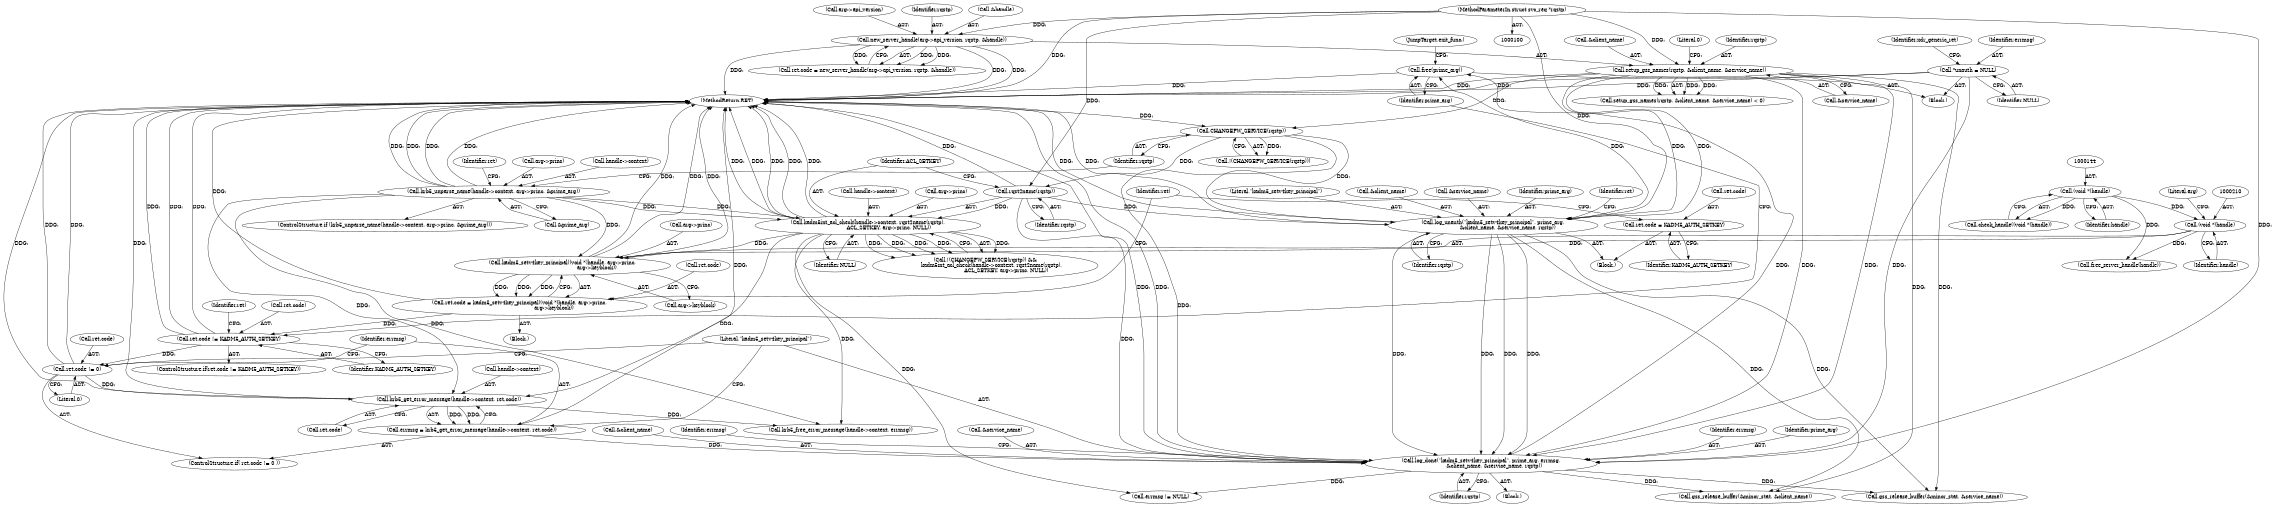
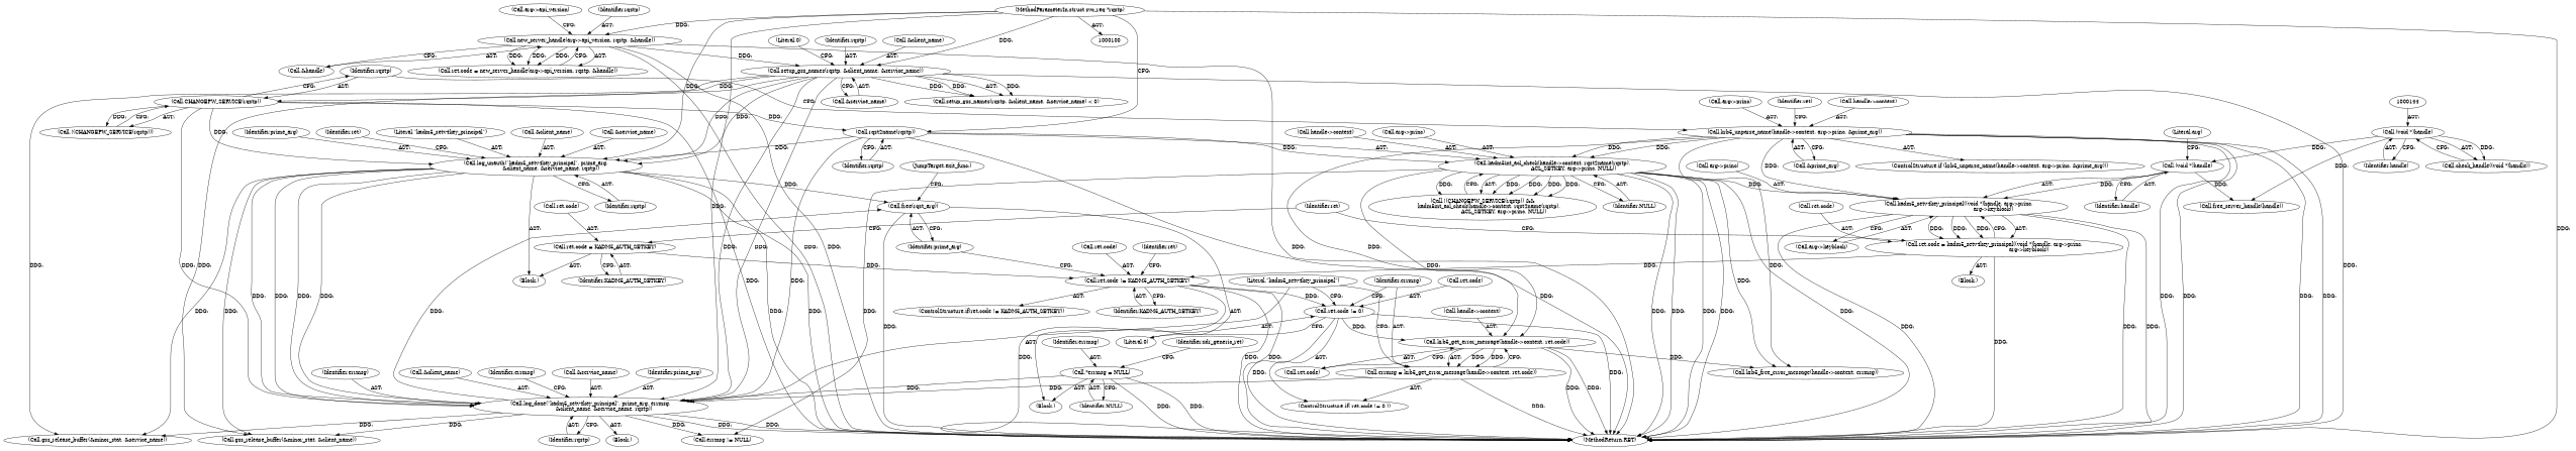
  digraph {
-   n1 [label="(Call,free(prime_arg))"]
+   n1 [label="(Call,free(rqst_arg))"]
    n2 [label="(MethodReturn,RET)"]
    n3 [label="(Block,)"]
    n4 [label="(Identifier,prime_arg)"]
    n5 [label="(Call,ret.code != KADM5_AUTH_SETKEY)"]
    n6 [label="(Call,log_unauth(\"kadm5_setv4key_principal\", prime_arg,\n                   &client_name, &service_name, rqstp))"]
    n7 [label="(Call,log_done(\"kadm5_setv4key_principal\", prime_arg, errmsg,\n                 &client_name, &service_name, rqstp))"]
    n8 [label="(Block,)"]
    n9 [label="(Identifier,rqstp)"]
    n10 [label="(Call,gss_release_buffer(&minor_stat, &service_name))"]
    n11 [label="(Call,gss_release_buffer(&minor_stat, &client_name))"]
    n12 [label="(Call,errmsg != NULL)"]
    n13 [label="(Identifier,rqstp)"]
    n14 [label="(Block,)"]
    n15 [label="(Call,setup_gss_names(rqstp, &client_name, &service_name))"]
    n16 [label="(Call,CHANGEPW_SERVICE(rqstp))"]
    n17 [label="(Call,&service_name)"]
    n18 [label="(Call,setup_gss_names(rqstp, &client_name, &service_name) < 0)"]
    n19 [label="(Call,rqst2name(rqstp))"]
    n20 [label="(Call,!(CHANGEPW_SERVICE(rqstp)))"]
    n21 [label="(Identifier,rqstp)"]
    n22 [label="(Call,new_server_handle(arg->api_version, rqstp, &handle))"]
    n23 [label="(Call,&handle)"]
    n24 [label="(Call,ret.code = new_server_handle(arg->api_version, rqstp, &handle))"]
    n25 [label="(MethodParameterIn,struct svc_req *rqstp)"]
    1000100
    n27 [label="(Call,kadm5int_acl_check(handle->context, rqst2name(rqstp),\n                           ACL_SETKEY, arg->princ, NULL))"]
    n28 [label="(Identifier,rqstp)"]
    n29 [label="(Call,krb5_unparse_name(handle->context, arg->princ, &prime_arg))"]
    n30 [label="(Call,krb5_get_error_message(handle->context, ret.code))"]
    n31 [label="(Call,krb5_free_error_message(handle->context, errmsg))"]
    n32 [label="(Call,kadm5_setv4key_principal((void *)handle, arg->princ,\n                                            arg->keyblock))"]
    n33 [label="(Call,!(CHANGEPW_SERVICE(rqstp)) &&\n        kadm5int_acl_check(handle->context, rqst2name(rqstp),\n                           ACL_SETKEY, arg->princ, NULL))"]
    n34 [label="(Identifier,NULL)"]
-   n35 [label="(Call,*unauth = NULL)"]
+   n35 [label="(Call,*errmsg = NULL)"]
    n36 [label="(Identifier,NULL)"]
    n37 [label="(Call,errmsg = krb5_get_error_message(handle->context, ret.code))"]
    n38 [label="(ControlStructure,if( ret.code != 0 ))"]
    n39 [label="(Call,ret.code)"]
    n40 [label="(Call,&prime_arg)"]
    n41 [label="(ControlStructure,if (krb5_unparse_name(handle->context, arg->princ, &prime_arg)))"]
    n42 [label="(Call,ret.code = kadm5_setv4key_principal((void *)handle, arg->princ,\n                                            arg->keyblock))"]
    n43 [label="(Call,arg->keyblock)"]
    n44 [label="(Call,ret.code != 0)"]
    n45 [label="(Literal,0)"]
    n46 [label="(ControlStructure,if(ret.code != KADM5_AUTH_SETKEY))"]
    n47 [label="(Identifier,KADM5_AUTH_SETKEY)"]
    n48 [label="(Call,ret.code = KADM5_AUTH_SETKEY)"]
    n49 [label="(Identifier,KADM5_AUTH_SETKEY)"]
    n50 [label="(Block,)"]
    n51 [label="(Call,(void *)handle)"]
    n52 [label="(Identifier,handle)"]
    n53 [label="(Call,free_server_handle(handle))"]
    n54 [label="(Call,(void *)handle)"]
    n55 [label="(Identifier,handle)"]
    n56 [label="(Call,check_handle((void *)handle))"]
    n57 [label="(Call,ret.code)"]
    n58 [label="(Identifier,ret)"]
    n59 [label="(Identifier,errmsg)"]
    n60 [label="(Identifier,prime_arg)"]
    n61 [label="(Call,arg->princ)"]
    n62 [label="(Literal,arg)"]
    n63 [label="(Identifier,errmsg)"]
    n64 [label="(Literal,0)"]
    n65 [label="(JumpTarget,exit_func:)"]
    n66 [label="(Identifier,ret)"]
    n67 [label="(Identifier,errmsg)"]
    n68 [label="(Literal,\"kadm5_setv4key_principal\")"]
    n69 [label="(Call,ret.code)"]
    n70 [label="(Call,arg->princ)"]
    n71 [label="(Call,arg->api_version)"]
    n72 [label="(Identifier,prime_arg)"]
    n73 [label="(Call,handle->context)"]
    n74 [label="(Identifier,rqstp)"]
    n75 [label="(Identifier,ret)"]
    n76 [label="(Identifier,ret)"]
    n77 [label="(Identifier,rqstp)"]
    n78 [label="(Call,&client_name)"]
    n79 [label="(Call,&client_name)"]
    n80 [label="(Identifier,xdr_generic_ret)"]
-   n81 [label="(Identifier,ACL_SETKEY)"]
    n82 [label="(Literal,\"kadm5_setv4key_principal\")"]
    n83 [label="(Call,&client_name)"]
    n84 [label="(Call,&service_name)"]
    n85 [label="(Call,ret.code)"]
    n86 [label="(Identifier,errmsg)"]
    n87 [label="(Call,ret.code)"]
    n88 [label="(Call,&service_name)"]
    n89 [label="(Call,handle->context)"]
    n90 [label="(Call,arg->princ)"]
    n91 [label="(Call,handle->context)"]
-   1000210
    1000144
    n1 -> n2 [label="DDG: "]
    n1 -> n3 [label="AST: "]
    n1 -> n4 [label="CFG: "]
    n4 -> n1 [label="AST: "]
    n4 -> n5 [label="CFG: "]
    n5 -> n2 [label="DDG: "]
    n5 -> n2 [label="DDG: "]
    n5 -> n2 [label="DDG: "]
    n5 -> n44 [label="DDG: "]
    n5 -> n46 [label="AST: "]
    n5 -> n47 [label="CFG: "]
    n6 -> n1 [label="DDG: "]
    n6 -> n2 [label="DDG: "]
    n6 -> n2 [label="DDG: "]
    n6 -> n7 [label="DDG: "]
    n6 -> n7 [label="DDG: "]
    n6 -> n7 [label="DDG: "]
    n6 -> n7 [label="DDG: "]
    n6 -> n8 [label="AST: "]
    n6 -> n9 [label="CFG: "]
    n6 -> n10 [label="DDG: "]
    n6 -> n11 [label="DDG: "]
    n7 -> n1 [label="DDG: "]
    n7 -> n2 [label="DDG: "]
    n7 -> n2 [label="DDG: "]
    n7 -> n10 [label="DDG: "]
    n7 -> n11 [label="DDG: "]
    n7 -> n12 [label="DDG: "]
    n7 -> n13 [label="CFG: "]
    n7 -> n14 [label="AST: "]
    n9 -> n6 [label="AST: "]
    n13 -> n7 [label="AST: "]
    n15 -> n2 [label="DDG: "]
    n15 -> n6 [label="DDG: "]
    n15 -> n6 [label="DDG: "]
    n15 -> n7 [label="DDG: "]
    n15 -> n7 [label="DDG: "]
    n15 -> n10 [label="DDG: "]
    n15 -> n11 [label="DDG: "]
    n15 -> n16 [label="DDG: "]
    n15 -> n17 [label="CFG: "]
    n15 -> n18 [label="AST: "]
    n15 -> n18 [label="DDG: "]
    n15 -> n18 [label="DDG: "]
    n15 -> n18 [label="DDG: "]
-   n2 -> n16 [label="DDG: "]
+   n16 -> n2 [label="DDG: "]
    n16 -> n6 [label="DDG: "]
    n16 -> n7 [label="DDG: "]
    n16 -> n19 [label="DDG: "]
    n16 -> n20 [label="AST: "]
    n16 -> n20 [label="DDG: "]
    n16 -> n21 [label="CFG: "]
    n17 -> n15 [label="AST: "]
    n19 -> n2 [label="DDG: "]
    n19 -> n6 [label="DDG: "]
    n19 -> n7 [label="DDG: "]
    n19 -> n27 [label="AST: "]
    n19 -> n27 [label="DDG: "]
    n19 -> n28 [label="CFG: "]
    n20 -> n16 [label="CFG: "]
    n21 -> n16 [label="AST: "]
    n21 -> n29 [label="CFG: "]
    n22 -> n2 [label="DDG: "]
    n22 -> n2 [label="DDG: "]
    n22 -> n2 [label="DDG: "]
-   n22 -> n15 [label="AST: "]
+   n22 -> n15 [label="DDG: "]
+   n22 -> n23 [label="CFG: "]
    n22 -> n24 [label="AST: "]
    n22 -> n24 [label="DDG: "]
    n22 -> n24 [label="DDG: "]
    n22 -> n24 [label="DDG: "]
    n23 -> n22 [label="AST: "]
    n24 -> n22 [label="CFG: "]
    n25 -> n2 [label="DDG: "]
    n25 -> n6 [label="DDG: "]
    n25 -> n7 [label="DDG: "]
    n25 -> n15 [label="DDG: "]
-   n25 -> n19 [label="DDG: "]
+   n25 -> n19 [label="CFG: "]
    n25 -> n22 [label="DDG: "]
    n25 -> 1000100 [label="AST: "]
    n27 -> n2 [label="DDG: "]
    n27 -> n2 [label="DDG: "]
    n27 -> n2 [label="DDG: "]
    n27 -> n2 [label="DDG: "]
    n27 -> n2 [label="DDG: "]
    n27 -> n12 [label="DDG: "]
    n27 -> n30 [label="DDG: "]
    n27 -> n31 [label="DDG: "]
    n27 -> n32 [label="DDG: "]
    n27 -> n33 [label="AST: "]
    n27 -> n33 [label="DDG: "]
    n27 -> n33 [label="DDG: "]
    n27 -> n33 [label="DDG: "]
    n27 -> n33 [label="DDG: "]
    n27 -> n33 [label="DDG: "]
    n27 -> n34 [label="CFG: "]
    n28 -> n19 [label="AST: "]
    n29 -> n2 [label="DDG: "]
    n29 -> n2 [label="DDG: "]
    n29 -> n2 [label="DDG: "]
    n29 -> n2 [label="DDG: "]
    n29 -> n27 [label="DDG: "]
    n29 -> n27 [label="DDG: "]
    n29 -> n30 [label="DDG: "]
    n29 -> n31 [label="DDG: "]
    n29 -> n32 [label="DDG: "]
    n29 -> n40 [label="CFG: "]
    n29 -> n41 [label="AST: "]
    n30 -> n2 [label="DDG: "]
    n30 -> n2 [label="DDG: "]
    n30 -> n31 [label="DDG: "]
    n30 -> n37 [label="AST: "]
    n30 -> n37 [label="DDG: "]
    n30 -> n37 [label="DDG: "]
    n30 -> n39 [label="CFG: "]
    n32 -> n2 [label="DDG: "]
    n32 -> n2 [label="DDG: "]
    n32 -> n2 [label="DDG: "]
    n32 -> n42 [label="AST: "]
    n32 -> n42 [label="DDG: "]
    n32 -> n42 [label="DDG: "]
    n32 -> n42 [label="DDG: "]
    n32 -> n43 [label="CFG: "]
    n33 -> n27 [label="CFG: "]
    n34 -> n27 [label="AST: "]
    n35 -> n2 [label="DDG: "]
    n35 -> n2 [label="DDG: "]
    n35 -> n3 [label="AST: "]
    n35 -> n7 [label="DDG: "]
    n35 -> n36 [label="CFG: "]
    n36 -> n35 [label="AST: "]
    n37 -> n2 [label="DDG: "]
    n37 -> n7 [label="DDG: "]
    n37 -> n30 [label="CFG: "]
    n37 -> n38 [label="AST: "]
    n39 -> n30 [label="AST: "]
    n40 -> n29 [label="AST: "]
    n42 -> n2 [label="DDG: "]
    n42 -> n5 [label="DDG: "]
    n42 -> n32 [label="CFG: "]
    n42 -> n50 [label="AST: "]
    n43 -> n32 [label="AST: "]
    n44 -> n2 [label="DDG: "]
    n44 -> n2 [label="DDG: "]
    n44 -> n30 [label="DDG: "]
    n44 -> n38 [label="AST: "]
    n44 -> n45 [label="CFG: "]
    n45 -> n44 [label="AST: "]
    n47 -> n5 [label="AST: "]
+   n48 -> n5 [label="DDG: "]
    n48 -> n8 [label="AST: "]
    n48 -> n49 [label="CFG: "]
    n49 -> n48 [label="AST: "]
    n51 -> n32 [label="AST: "]
    n51 -> n32 [label="DDG: "]
    n51 -> n52 [label="CFG: "]
    n51 -> n53 [label="DDG: "]
    n52 -> n51 [label="AST: "]
    n54 -> n51 [label="DDG: "]
    n54 -> n53 [label="DDG: "]
    n54 -> n55 [label="CFG: "]
    n54 -> n56 [label="AST: "]
    n54 -> n56 [label="DDG: "]
    n55 -> n54 [label="AST: "]
    n56 -> n54 [label="CFG: "]
    n57 -> n44 [label="AST: "]
    n58 -> n5 [label="CFG: "]
    n59 -> n7 [label="AST: "]
    n60 -> n7 [label="AST: "]
    n61 -> n32 [label="AST: "]
    n62 -> n51 [label="CFG: "]
    n63 -> n35 [label="AST: "]
    n64 -> n15 [label="CFG: "]
    n65 -> n1 [label="CFG: "]
    n66 -> n42 [label="CFG: "]
    n66 -> n48 [label="CFG: "]
    n67 -> n37 [label="AST: "]
    n67 -> n44 [label="CFG: "]
    n68 -> n7 [label="AST: "]
    n68 -> n37 [label="CFG: "]
    n68 -> n44 [label="CFG: "]
    n69 -> n42 [label="AST: "]
    n70 -> n29 [label="AST: "]
-   n71 -> n22 [label="AST: "]
+   n71 -> n22 [label="CFG: "]
    n72 -> n6 [label="AST: "]
    n73 -> n30 [label="AST: "]
    n74 -> n15 [label="AST: "]
    n75 -> n6 [label="CFG: "]
    n76 -> n29 [label="CFG: "]
    n77 -> n22 [label="AST: "]
    n78 -> n7 [label="AST: "]
    n79 -> n15 [label="AST: "]
    n80 -> n35 [label="CFG: "]
-   n81 -> n19 [label="CFG: "]
-   n81 -> n27 [label="AST: "]
    n82 -> n6 [label="AST: "]
    n83 -> n6 [label="AST: "]
    n84 -> n6 [label="AST: "]
    n85 -> n48 [label="AST: "]
    n86 -> n7 [label="CFG: "]
    n87 -> n5 [label="AST: "]
    n88 -> n7 [label="AST: "]
    n89 -> n29 [label="AST: "]
    n90 -> n27 [label="AST: "]
    n91 -> n27 [label="AST: "]
-   1000210 -> n51 [label="AST: "]
    1000144 -> n54 [label="AST: "]
  }
